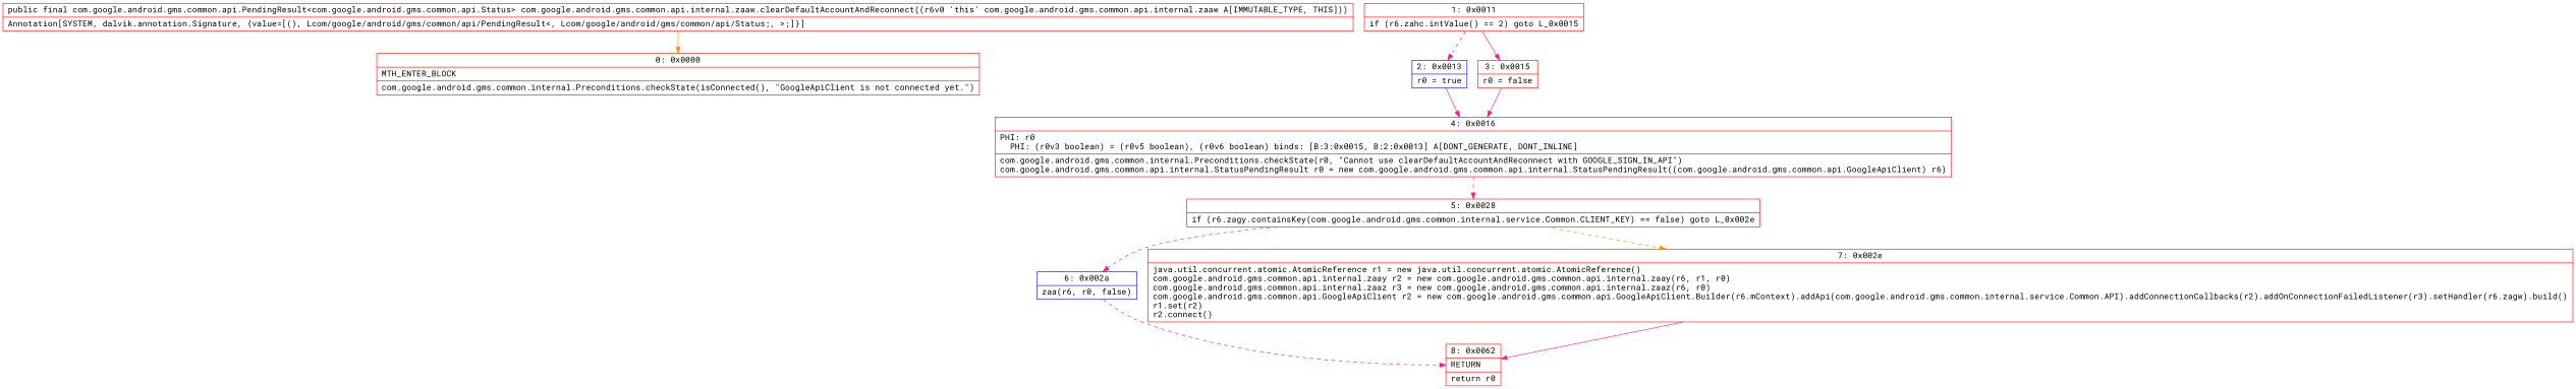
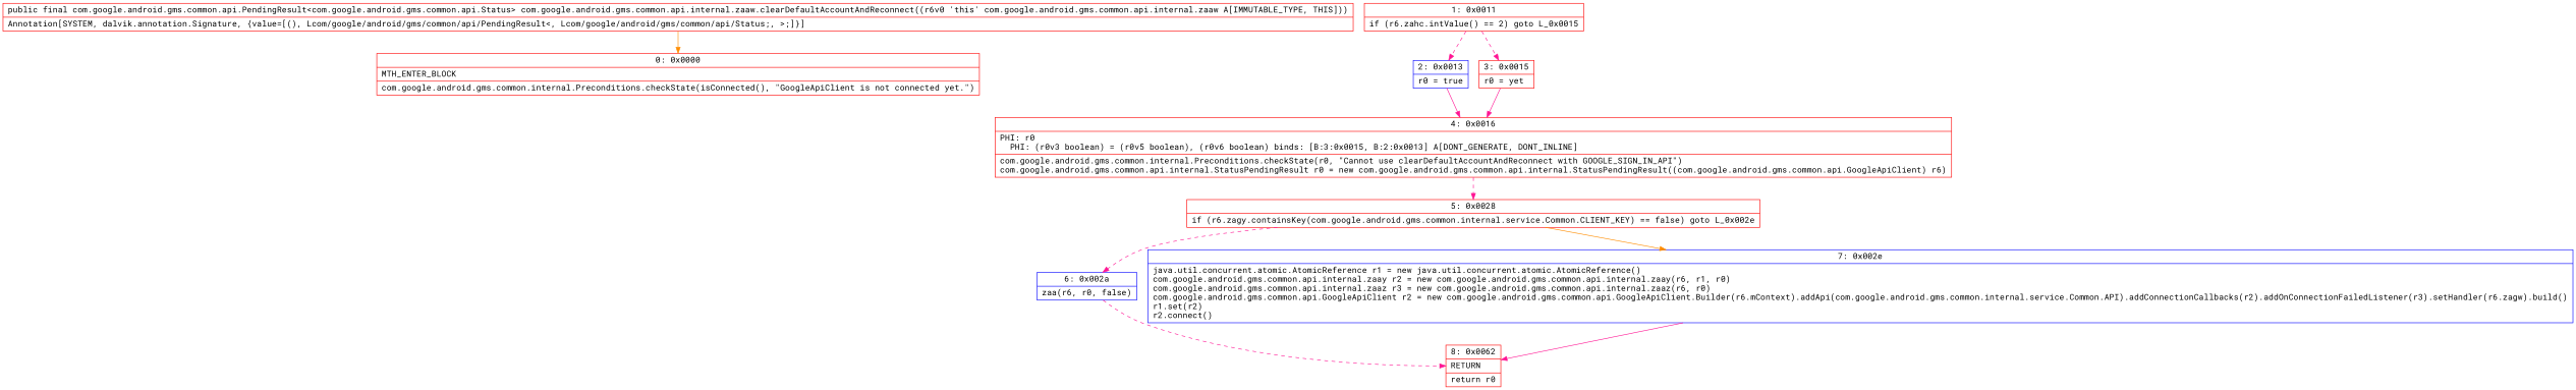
  digraph {
    fontname="Roboto Mono"
    node [color=red fontname="Roboto Mono" shape=record]
    edge [color=deeppink fontname="Roboto Mono"]
    n1 [label="{0\:\ 0x0000|MTH_ENTER_BLOCK\l|com.google.android.gms.common.internal.Preconditions.checkState(isConnected(), \"GoogleApiClient is not connected yet.\")\l}"]
    n2 [label="{1\:\ 0x0011|if (r6.zahc.intValue() == 2) goto L_0x0015\l}"]
    n3 [color=blue label="{2\:\ 0x0013|r0 = true\l}"]
-   n4 [label="{3\:\ 0x0015|r0 = false\l}"]
+   n4 [label="{3\:\ 0x0015|r0 = yet\l}"]
    n5 [label="{4\:\ 0x0016|PHI: r0 \l  PHI: (r0v3 boolean) = (r0v5 boolean), (r0v6 boolean) binds: [B:3:0x0015, B:2:0x0013] A[DONT_GENERATE, DONT_INLINE]\l|com.google.android.gms.common.internal.Preconditions.checkState(r0, \"Cannot use clearDefaultAccountAndReconnect with GOOGLE_SIGN_IN_API\")\lcom.google.android.gms.common.api.internal.StatusPendingResult r0 = new com.google.android.gms.common.api.internal.StatusPendingResult((com.google.android.gms.common.api.GoogleApiClient) r6)\l}"]
    n6 [label="{5\:\ 0x0028|if (r6.zagy.containsKey(com.google.android.gms.common.internal.service.Common.CLIENT_KEY) == false) goto L_0x002e\l}"]
    n7 [color=blue label="{6\:\ 0x002a|zaa(r6, r0, false)\l}"]
-   n8 [label="{7\:\ 0x002e|java.util.concurrent.atomic.AtomicReference r1 = new java.util.concurrent.atomic.AtomicReference()\lcom.google.android.gms.common.api.internal.zaay r2 = new com.google.android.gms.common.api.internal.zaay(r6, r1, r0)\lcom.google.android.gms.common.api.internal.zaaz r3 = new com.google.android.gms.common.api.internal.zaaz(r6, r0)\lcom.google.android.gms.common.api.GoogleApiClient r2 = new com.google.android.gms.common.api.GoogleApiClient.Builder(r6.mContext).addApi(com.google.android.gms.common.internal.service.Common.API).addConnectionCallbacks(r2).addOnConnectionFailedListener(r3).setHandler(r6.zagw).build()\lr1.set(r2)\lr2.connect()\l}"]
+   n8 [color=blue label="{7\:\ 0x002e|java.util.concurrent.atomic.AtomicReference r1 = new java.util.concurrent.atomic.AtomicReference()\lcom.google.android.gms.common.api.internal.zaay r2 = new com.google.android.gms.common.api.internal.zaay(r6, r1, r0)\lcom.google.android.gms.common.api.internal.zaaz r3 = new com.google.android.gms.common.api.internal.zaaz(r6, r0)\lcom.google.android.gms.common.api.GoogleApiClient r2 = new com.google.android.gms.common.api.GoogleApiClient.Builder(r6.mContext).addApi(com.google.android.gms.common.internal.service.Common.API).addConnectionCallbacks(r2).addOnConnectionFailedListener(r3).setHandler(r6.zagw).build()\lr1.set(r2)\lr2.connect()\l}"]
    n9 [label="{8\:\ 0x0062|RETURN\l|return r0\l}"]
    n10 [label="{public final com.google.android.gms.common.api.PendingResult\<com.google.android.gms.common.api.Status\> com.google.android.gms.common.api.internal.zaaw.clearDefaultAccountAndReconnect((r6v0 'this' com.google.android.gms.common.api.internal.zaaw A[IMMUTABLE_TYPE, THIS]))  | Annotation[SYSTEM, dalvik.annotation.Signature, \{value=[(), Lcom\/google\/android\/gms\/common\/api\/PendingResult\<, Lcom\/google\/android\/gms\/common\/api\/Status;, \>;]\}]\l}"]
    n2 -> n3 [style=dashed]
-   n2 -> n4
+   n2 -> n4 [style=dashed]
    n3 -> n5
    n4 -> n5
    n5 -> n6 [style=dashed]
    n6 -> n7 [style=dashed]
-   n6 -> n8 [color=darkorange style=dashed]
+   n6 -> n8 [color=darkorange]
    n7 -> n9 [style=dashed]
    n8 -> n9
    n10 -> n1 [color=darkorange]
  }
